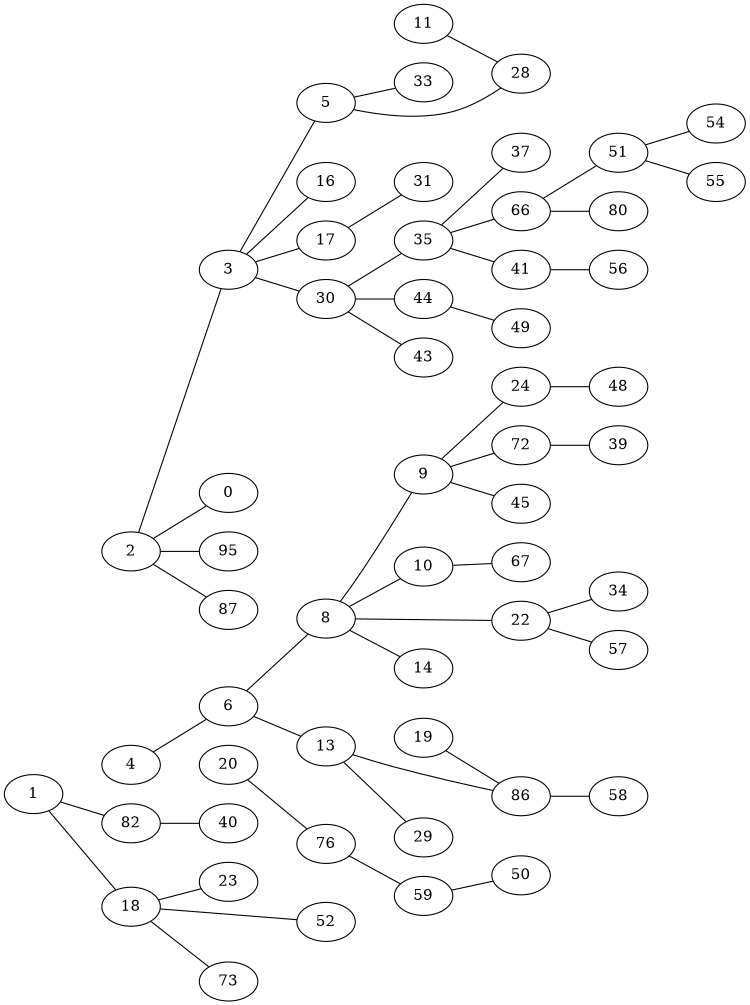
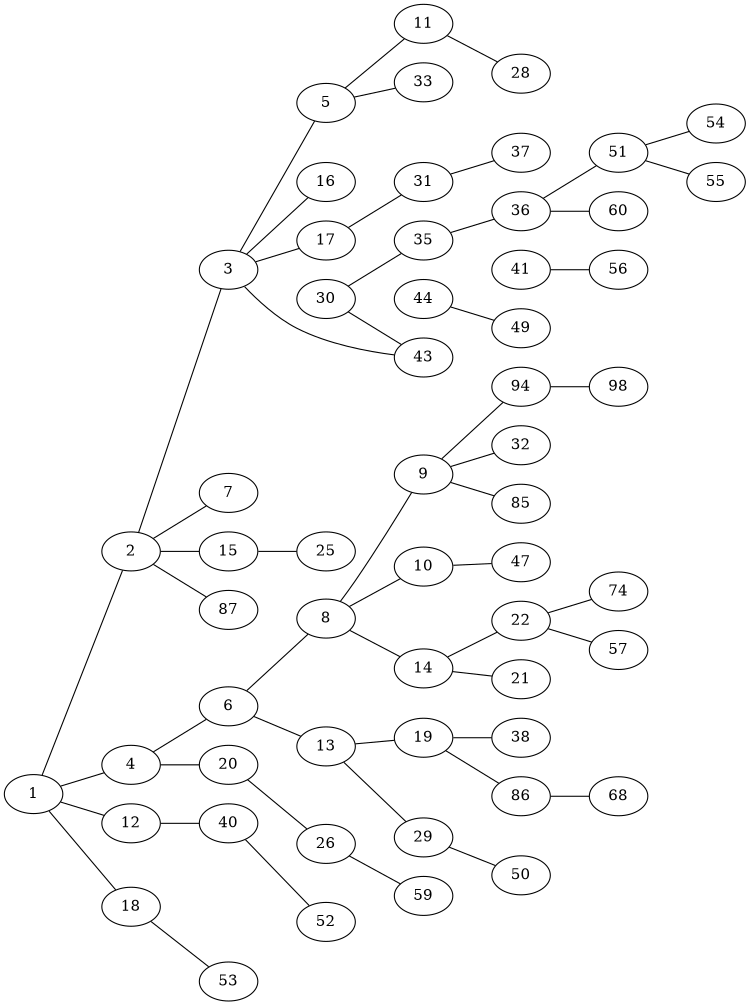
  graph {
    fontname="DejaVu Serif"
    rankdir=LR
    node [fontname="DejaVu Serif"]
    edge [fontname="DejaVu Serif"]
    1
    2
    4
-   12 [label=82]
+   12
    18
    3
-   7 [label=0]
-   15 [label=95]
+   7
+   15
    n9 [label=87]
    6
    20
    40
-   23
    52
-   53 [label=73]
+   53
    5
    16
    17
    30
+   25
    8
    13
-   26 [label=76]
+   26
    11
    33
    31
    35
    43
    44
    28
    37
-   36 [label=66]
+   36
    41
    49
    9
    10
    22
    14
    19
    29
    59
-   24
-   32 [label=72]
-   45
-   47 [label=67]
-   34
+   24 [label=94]
+   32
+   45 [label=85]
+   47
+   34 [label=74]
    57
+   38
    n49 [label=86]
    50
-   48
-   39
-   58
+   48 [label=98]
+   21
+   58 [label=68]
    51
-   60 [label=80]
+   60
    56
    54
    55
+   1 -- 2
+   1 -- 4
    1 -- 12
    1 -- 18
    2 -- 3
    2 -- 7
    2 -- 15
    2 -- n9
    4 -- 6
+   4 -- 20
    12 -- 40
-   18 -- 23
-   18 -- 52
+   40 -- 52
    18 -- 53
    3 -- 5
    3 -- 16
    3 -- 17
-   3 -- 30
+   3 -- 43
+   15 -- 25
    6 -- 8
    6 -- 13
    20 -- 26
-   5 -- 28
+   5 -- 11
    5 -- 33
    17 -- 31
    30 -- 35
    30 -- 43
-   30 -- 44
    8 -- 9
    8 -- 10
-   8 -- 22
+   14 -- 22
    8 -- 14
-   13 -- n49
+   13 -- 19
    13 -- 29
    26 -- 59
    11 -- 28
-   35 -- 37
+   31 -- 37
    35 -- 36
-   35 -- 41
    44 -- 49
    36 -- 51
    36 -- 60
    41 -- 56
    9 -- 24
    9 -- 32
    9 -- 45
    10 -- 47
    22 -- 34
    22 -- 57
+   14 -- 21
+   19 -- 38
    19 -- n49
-   59 -- 50
+   29 -- 50
    24 -- 48
-   32 -- 39
    n49 -- 58
    51 -- 54
    51 -- 55
  }
